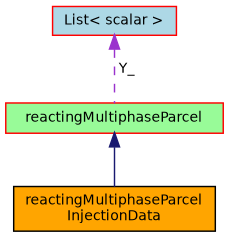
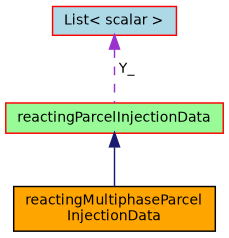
  digraph {
    node [color=red fontname=Helvetica fontsize=10 shape=record style=filled]
    edge [dir=back fontname=Helvetica fontsize=10 labelfontname=Helvetica labelfontsize=10]
    n1 [color=black fillcolor=orange fontcolor=black height=0.2 label="reactingMultiphaseParcel\lInjectionData" width=0.4]
-   n2 [fillcolor=palegreen height=0.2 label=reactingMultiphaseParcel width=0.4]
+   n2 [fillcolor=palegreen height=0.2 label=reactingParcelInjectionData width=0.4]
    n3 [fillcolor=lightblue height=0.2 label="List\< scalar \>" width=0.4]
    n2 -> n1 [color=midnightblue style=solid]
    n3 -> n2 [color=darkorchid3 label=" Y_" style=dashed]
  }
